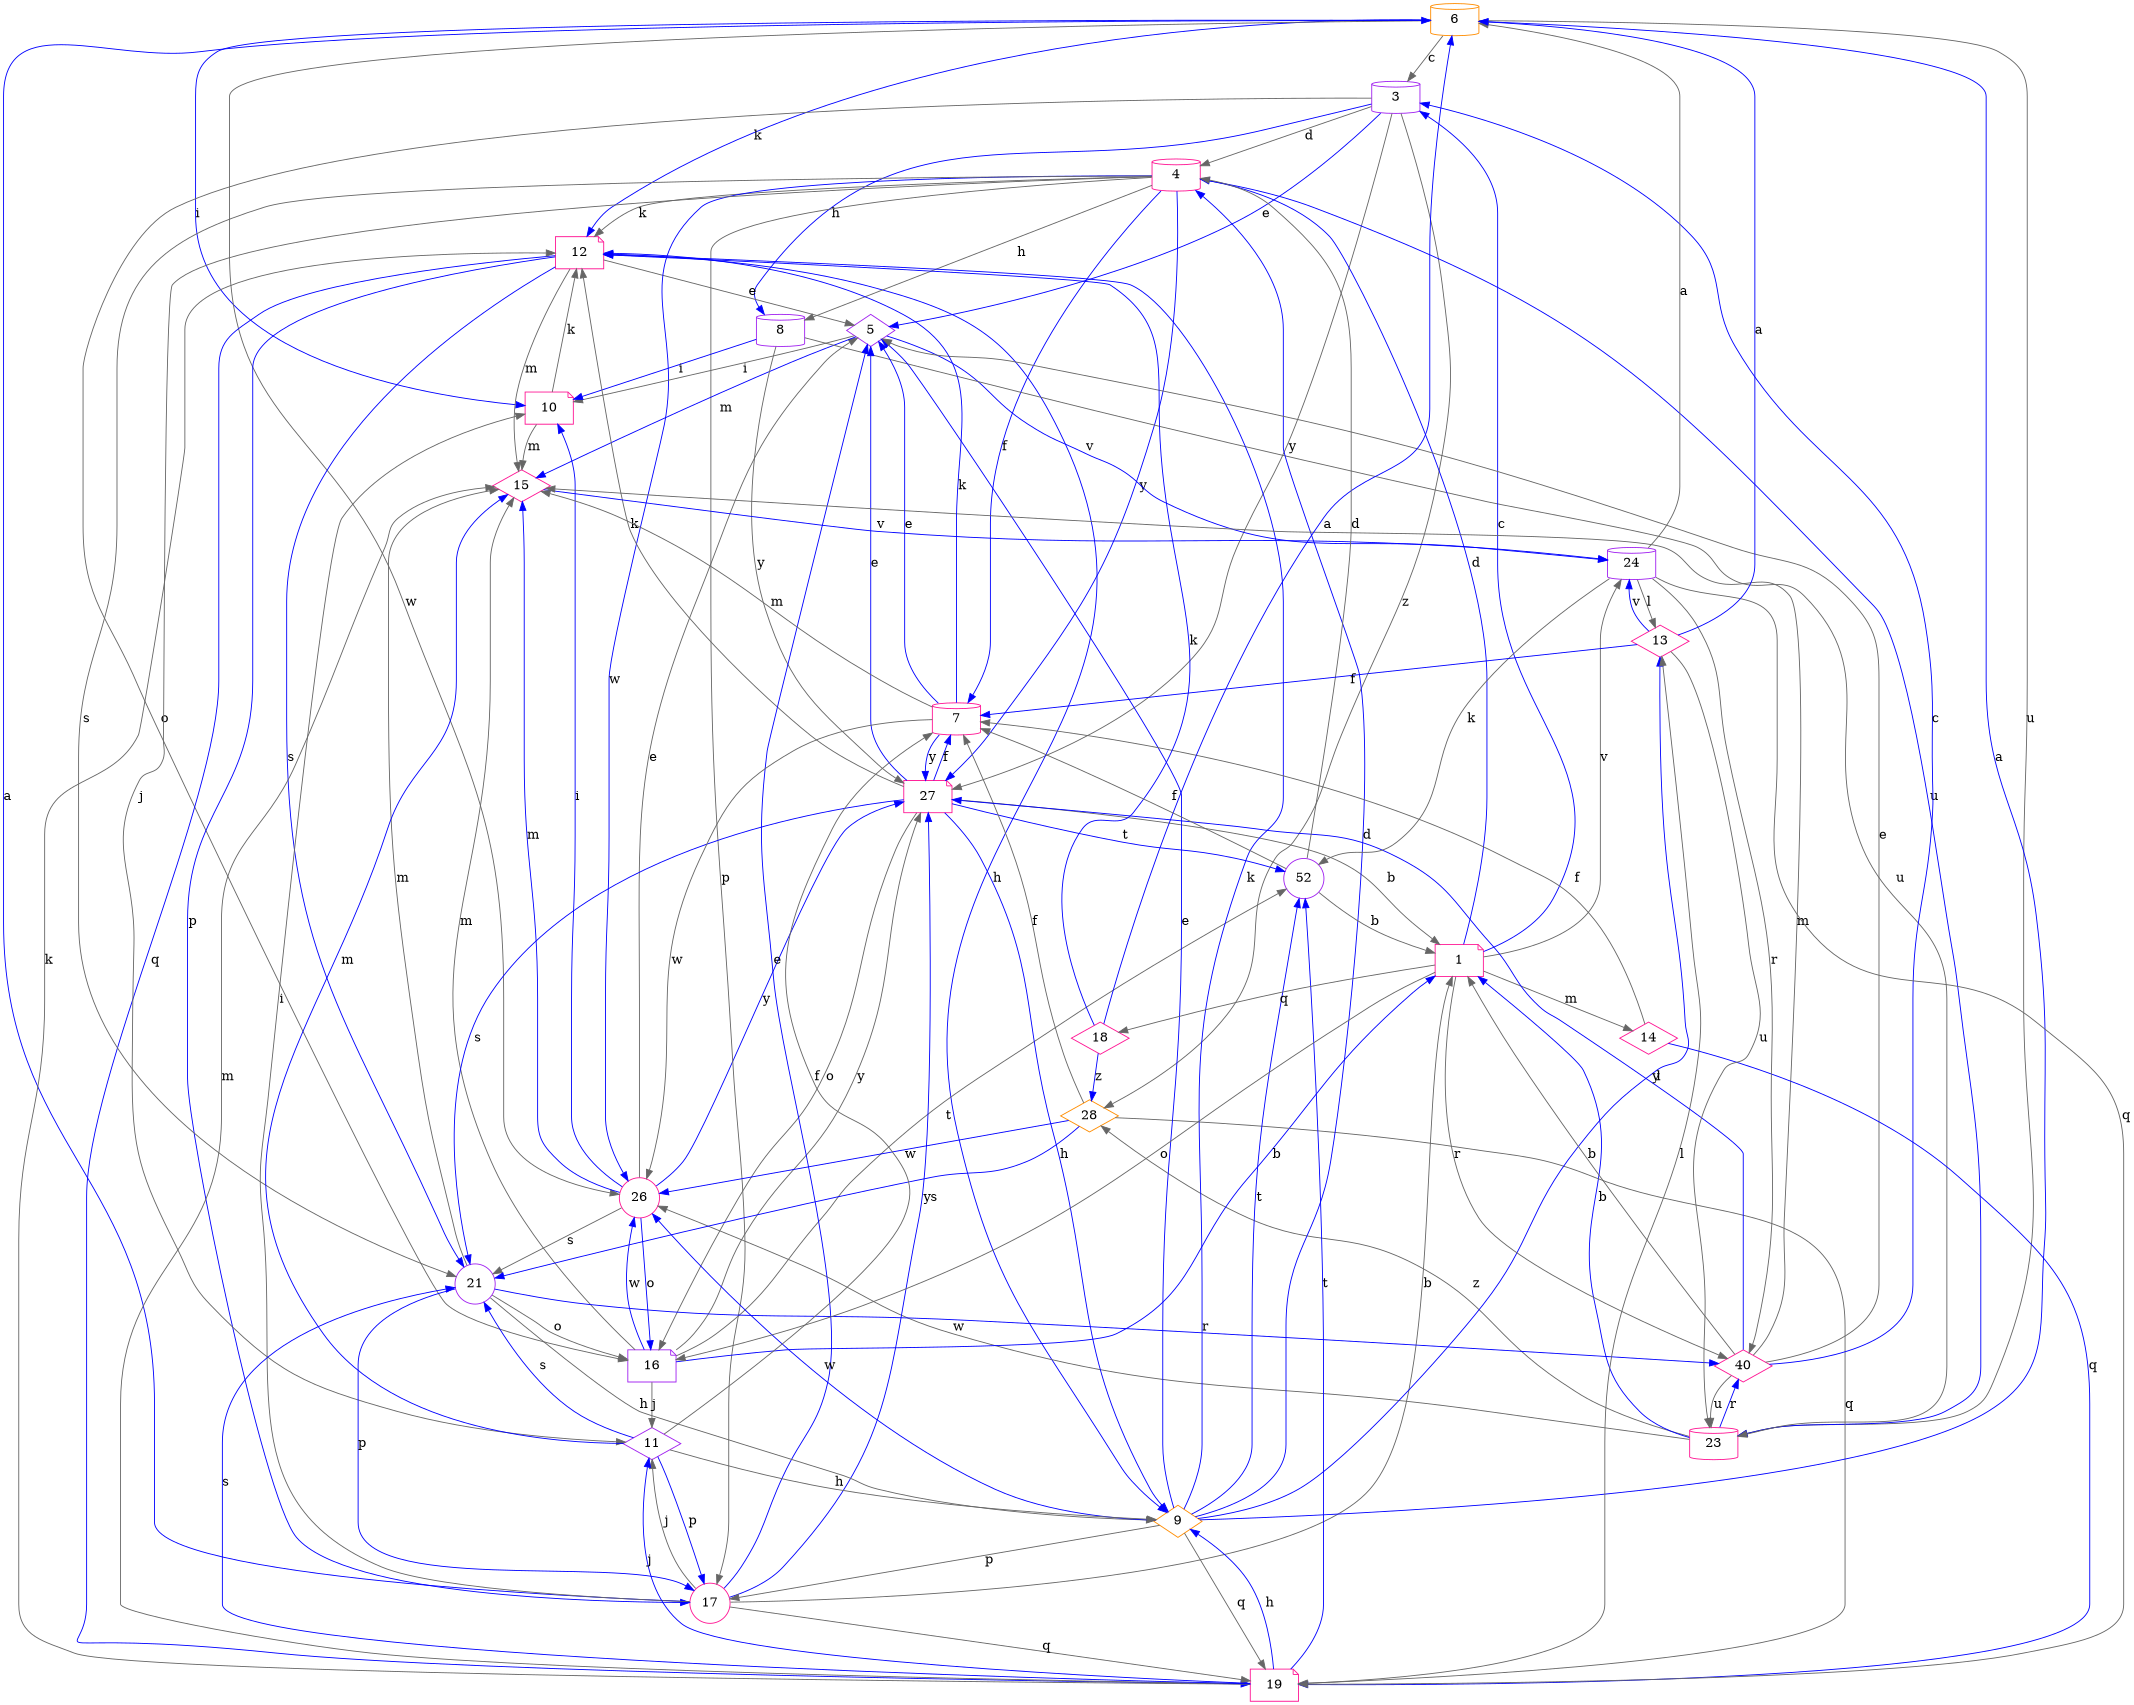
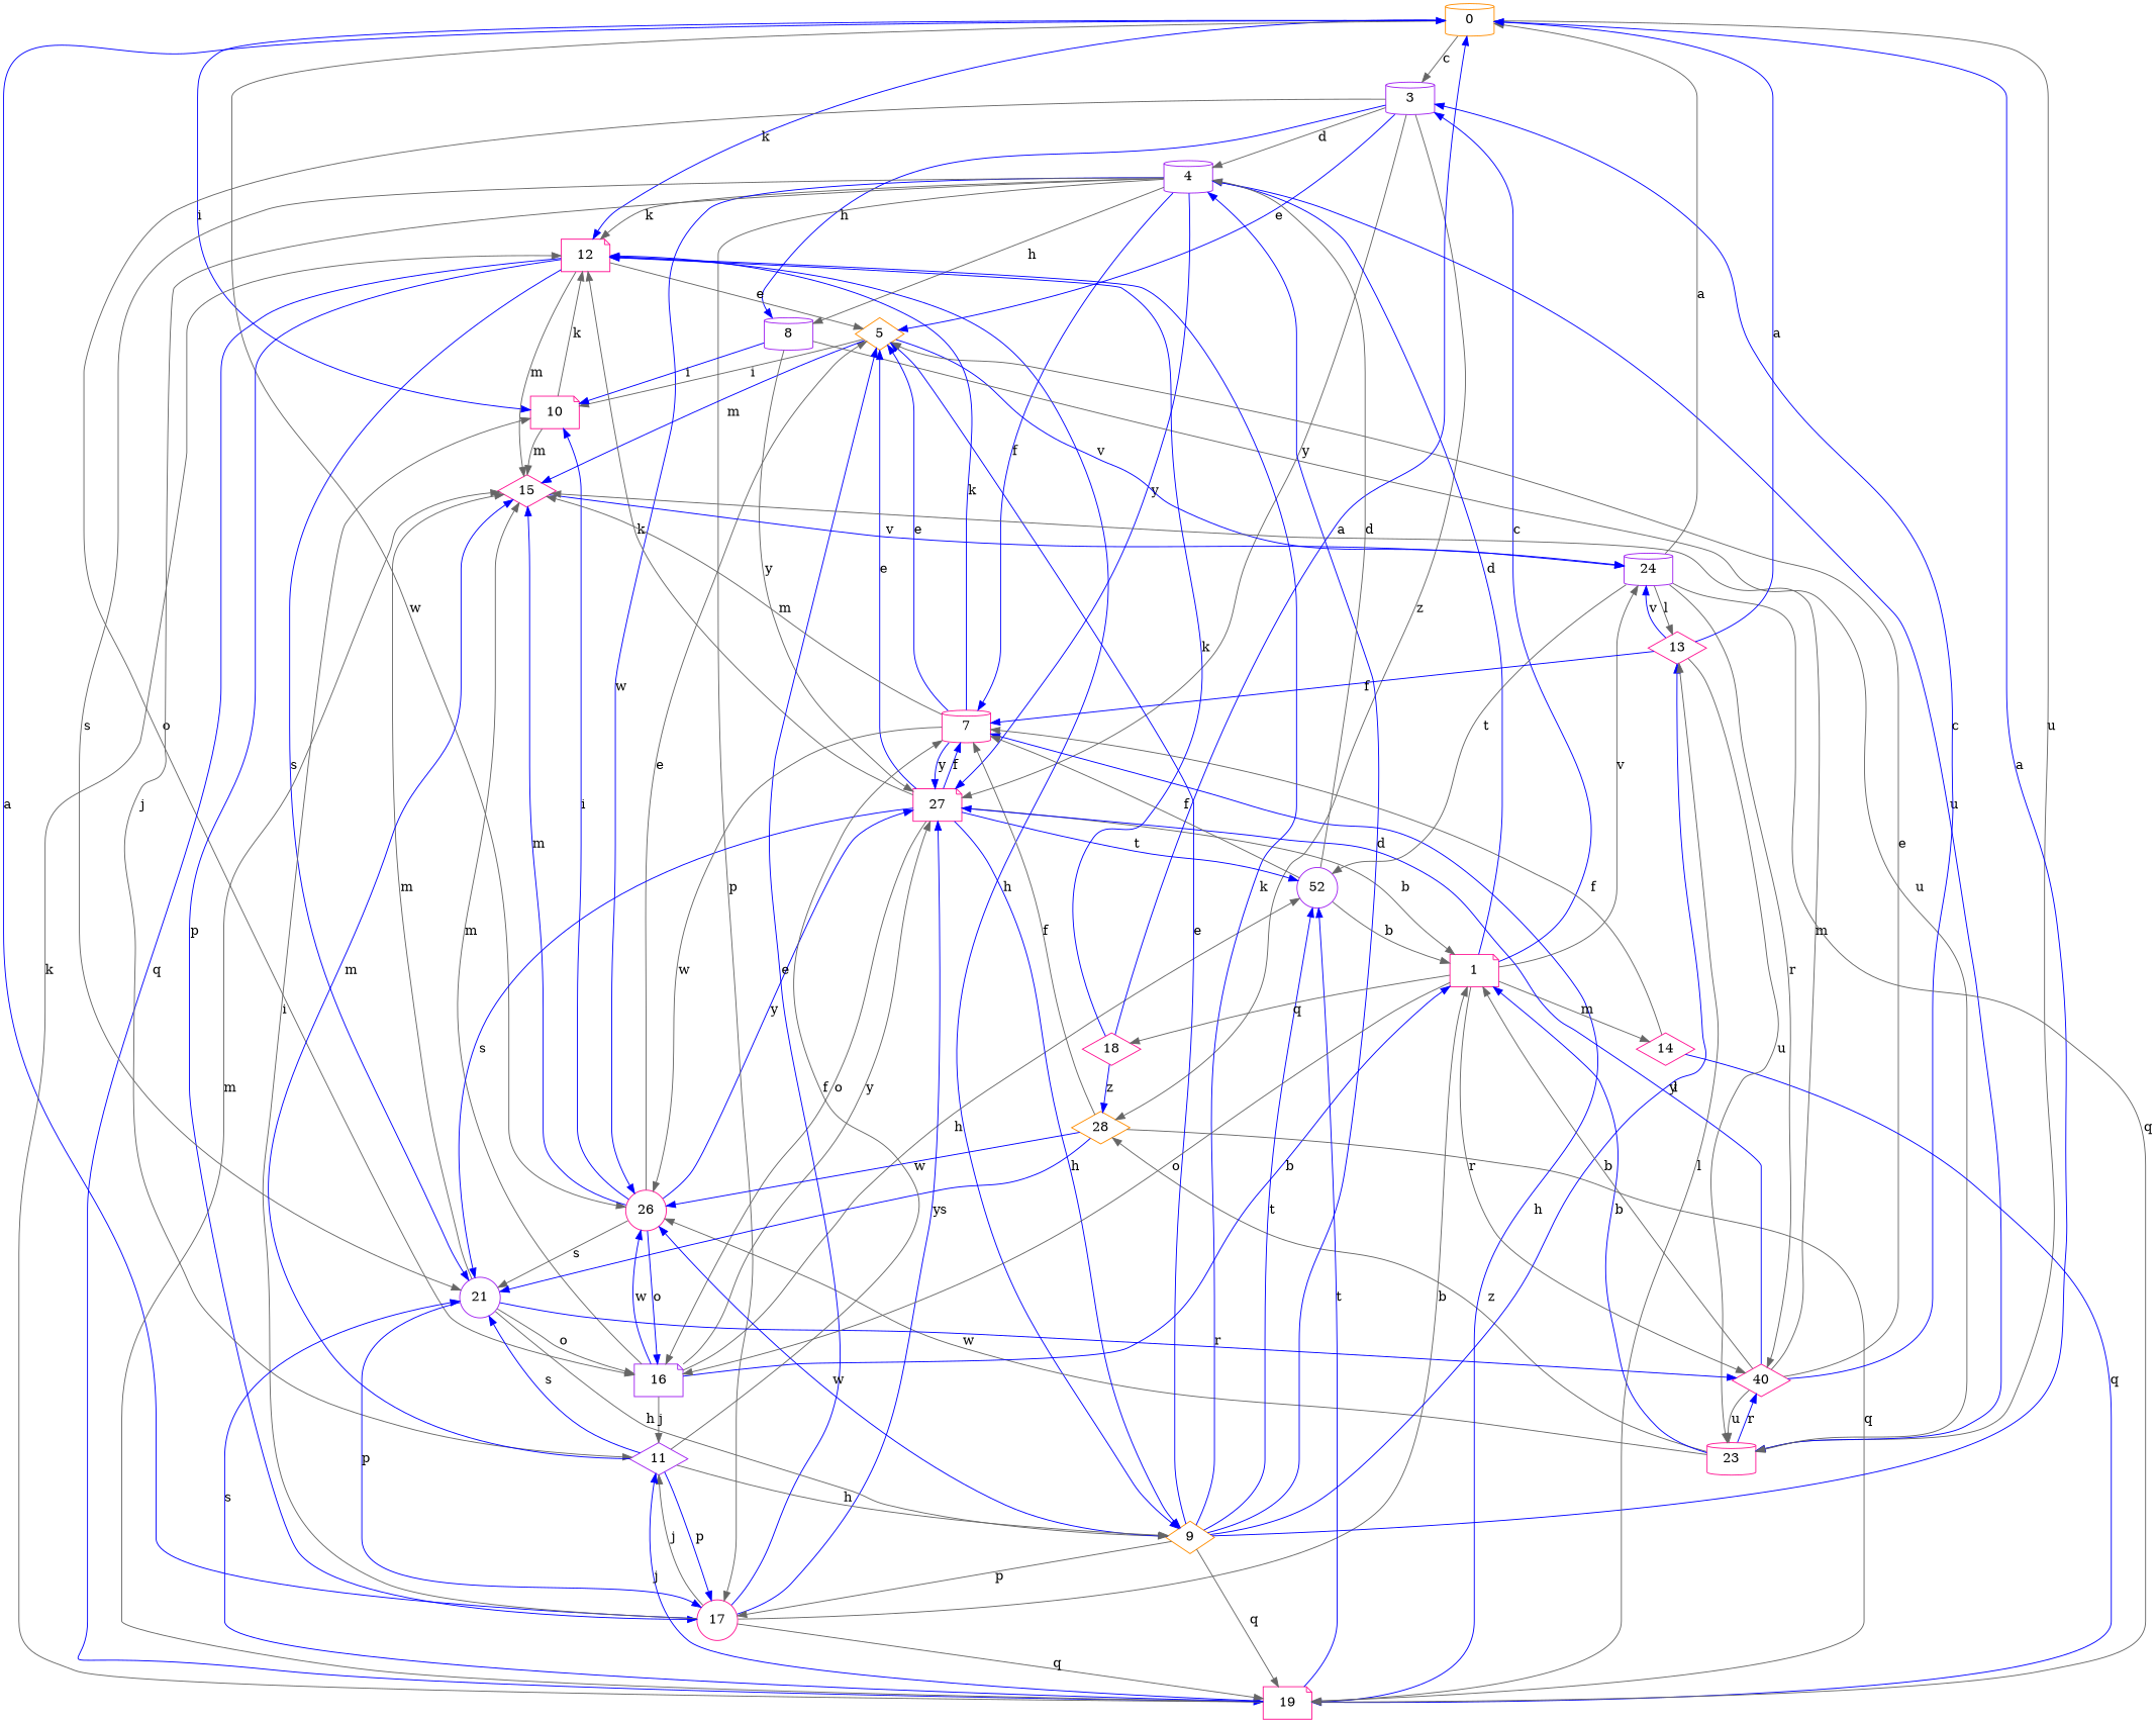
  strict digraph {
    node [color=deeppink shape=diamond]
    edge [color=gray40]
-   0 [color=darkorange shape=cylinder label=6]
+   0 [color=darkorange shape=cylinder]
    3 [color=purple shape=cylinder]
    10 [shape=note]
    12 [shape=note]
    23 [shape=cylinder]
    26 [shape=circle]
-   4 [shape=cylinder]
+   4 [color=purple shape=cylinder]
    16 [color=purple shape=note]
-   5 [color=purple]
+   5 [color=darkorange]
    8 [color=purple shape=cylinder]
    27 [shape=note]
    28 [color=darkorange]
    15
    17 [shape=circle]
    21 [color=purple shape=circle]
    9 [color=darkorange]
    19 [shape=note]
    1 [shape=note]
    n19 [label=40]
    14
    18
    24 [color=purple shape=cylinder]
    7 [shape=cylinder]
    11 [color=purple]
    n25 [color=purple label=52 shape=circle]
    13
    0 -> 3 [label=c]
    0 -> 10 [color=blue label=i]
    0 -> 12 [color=blue label=k]
    0 -> 23 [label=u]
    0 -> 26 [label=w]
    3 -> 4 [label=d]
    3 -> 16 [label=o]
    3 -> 5 [color=blue label=e]
    3 -> 8 [color=blue label=h]
    3 -> 27 [label=y]
    3 -> 28 [label=z]
    10 -> 12 [label=k]
    10 -> 15 [label=m]
    12 -> 5 [label=e]
    12 -> 15 [label=m]
    12 -> 17 [color=blue label=p]
    12 -> 21 [color=blue label=s]
    12 -> 9 [color=blue label=h]
    12 -> 19 [color=blue label=q]
    23 -> 26 [label=w]
    23 -> 28 [label=z]
    23 -> 1 [color=blue label=b]
    23 -> n19 [color=blue label=r]
    26 -> 10 [color=blue label=i]
    26 -> 16 [color=blue label=o]
    26 -> 5 [label=e]
    26 -> 27 [color=blue label=y]
    26 -> 15 [color=blue label=m]
    26 -> 21 [label=s]
    4 -> 12 [label=k]
    4 -> 23 [color=blue label=u]
    4 -> 26 [color=blue label=w]
    4 -> 8 [label=h]
    4 -> 27 [color=blue label=y]
    4 -> 17 [label=p]
    4 -> 21 [label=s]
    4 -> 7 [color=blue label=f]
    4 -> 11 [label=j]
    16 -> 26 [color=blue label=w]
    16 -> 27 [label=y]
    16 -> 15 [label=m]
    16 -> 1 [color=blue label=b]
    16 -> 11 [label=j]
-   16 -> n25 [label=t]
+   16 -> n25 [label=h]
    5 -> 10 [label=i]
    5 -> 15 [color=blue label=m]
    5 -> 24 [color=blue label=v]
    8 -> 10 [color=blue label=i]
    8 -> 23 [label=u]
    8 -> 27 [label=y]
    27 -> 12 [label=k]
    27 -> 16 [label=o]
    27 -> 5 [color=blue label=e]
    27 -> 21 [color=blue label=s]
    27 -> 9 [color=blue label=h]
    27 -> 1 [label=b]
    27 -> 7 [color=blue label=f]
    27 -> n25 [color=blue label=t]
    28 -> 26 [color=blue label=w]
    28 -> 21 [color=blue label=s]
    28 -> 19 [label=q]
    28 -> 7 [label=f]
    15 -> 24 [color=blue label=v]
    17 -> 0 [color=blue label=a]
    17 -> 10 [label=i]
    17 -> 5 [color=blue label=e]
    17 -> 27 [color=blue label=y]
    17 -> 19 [label=q]
    17 -> 1 [label=b]
    17 -> 11 [label=j]
    21 -> 16 [label=o]
    21 -> 15 [label=m]
    21 -> 17 [color=blue label=p]
    21 -> 9 [label=h]
    21 -> n19 [color=blue label=r]
    9 -> 0 [color=blue label=a]
    9 -> 12 [color=blue label=k]
    9 -> 26 [color=blue label=w]
    9 -> 4 [color=blue label=d]
    9 -> 5 [color=blue label=e]
    9 -> 17 [label=p]
    9 -> 19 [label=q]
    9 -> n25 [color=blue label=t]
    9 -> 13 [color=blue label=l]
    19 -> 12 [label=k]
    19 -> 15 [label=m]
    19 -> 21 [color=blue label=s]
-   19 -> 9 [color=blue label=h]
+   19 -> 7 [color=blue label=h]
    19 -> 11 [color=blue label=j]
    19 -> n25 [color=blue label=t]
    19 -> 13 [label=l]
    1 -> 3 [color=blue label=c]
    1 -> 4 [color=blue label=d]
    1 -> 16 [label=o]
    1 -> n19 [label=r]
    1 -> 14 [label=m]
    1 -> 18 [label=q]
    1 -> 24 [label=v]
    n19 -> 3 [color=blue label=c]
    n19 -> 23 [label=u]
    n19 -> 5 [label=e]
    n19 -> 27 [color=blue label=y]
    n19 -> 15 [label=m]
    n19 -> 1 [label=b]
    14 -> 19 [color=blue label=q]
    14 -> 7 [label=f]
    18 -> 0 [color=blue label=a]
    18 -> 12 [color=blue label=k]
    18 -> 28 [color=blue label=z]
    24 -> 0 [label=a]
    24 -> 19 [label=q]
    24 -> n19 [label=r]
-   24 -> n25 [label=k]
+   24 -> n25 [label=t]
    24 -> 13 [label=l]
    7 -> 12 [color=blue label=k]
    7 -> 26 [label=w]
    7 -> 5 [color=blue label=e]
    7 -> 27 [color=blue label=y]
    7 -> 15 [label=m]
    11 -> 15 [color=blue label=m]
    11 -> 17 [color=blue label=p]
    11 -> 21 [color=blue label=s]
    11 -> 9 [label=h]
    11 -> 7 [label=f]
    n25 -> 4 [label=d]
    n25 -> 1 [label=b]
    n25 -> 7 [label=f]
    13 -> 0 [color=blue label=a]
    13 -> 23 [label=u]
    13 -> 24 [color=blue label=v]
    13 -> 7 [color=blue label=f]
  }
